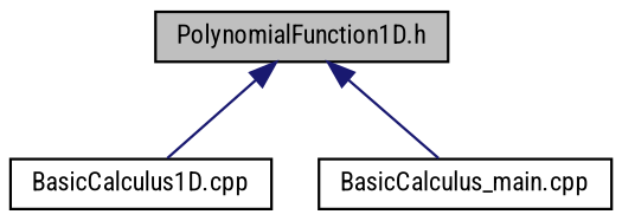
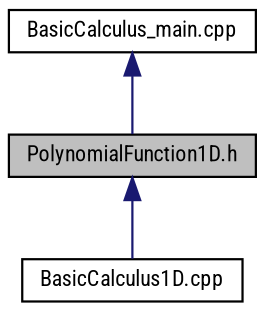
  digraph {
    fontname="Roboto Condensed"
    node [color=black fillcolor=white fontname="Roboto Condensed" fontsize=10 shape=record style=filled]
    edge [color=midnightblue dir=back fontname="Roboto Condensed" fontsize=10 labelfontname=Helvetica labelfontsize=10 style=solid]
    n1 [fillcolor=grey75 fontcolor=black height=0.2 label="PolynomialFunction1D.h" width=0.4]
    n2 [height=0.2 label="BasicCalculus1D.cpp" width=0.4]
    n3 [height=0.2 label="BasicCalculus_main.cpp" width=0.4]
    n1 -> n2
-   n1 -> n3
+   n3 -> n1
  }
